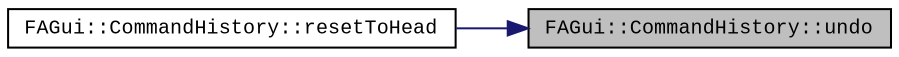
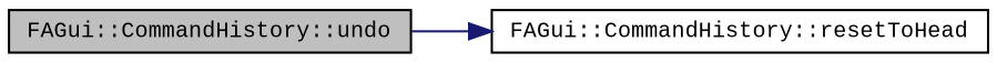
  digraph {
    rankdir=LR
    fontname="Liberation Mono"
    node [color=black fontname="Liberation Mono" fontsize=10 shape=record style=filled]
    n1 [fillcolor=grey75 fontcolor=black height=0.2 label="FAGui::CommandHistory::undo" width=0.4]
    n2 [fillcolor=white height=0.2 label="FAGui::CommandHistory::resetToHead" width=0.4]
-   n2 -> n1 [color=midnightblue fontname="Liberation Mono" fontsize=10 labelfontname=Helvetica labelfontsize=10 style=solid]
+   n1 -> n2 [color=midnightblue fontname="Liberation Mono" fontsize=10 labelfontname=Helvetica labelfontsize=10 style=solid]
  }
